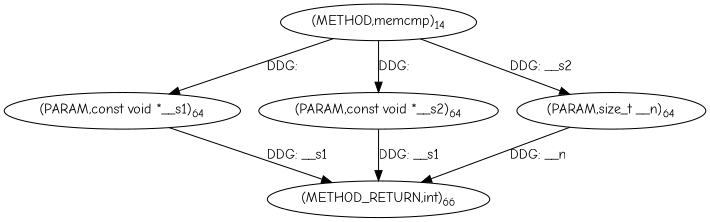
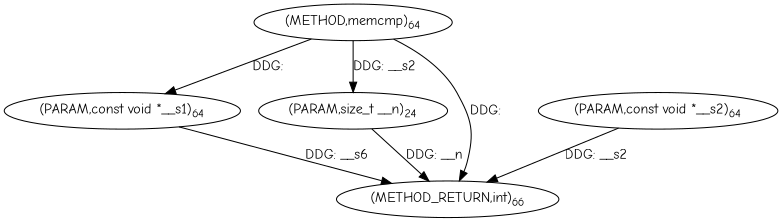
  digraph {
    fontname="Comic Neue"
    node [fontname="Comic Neue"]
    edge [fontname="Comic Neue"]
-   n1 [label=<(METHOD,memcmp)<SUB>14</SUB>>]
+   n1 [label=<(METHOD,memcmp)<SUB>64</SUB>>]
    n2 [label=<(PARAM,const void *__s1)<SUB>64</SUB>>]
    n3 [label=<(PARAM,const void *__s2)<SUB>64</SUB>>]
-   n4 [label=<(PARAM,size_t __n)<SUB>64</SUB>>]
+   n4 [label=<(PARAM,size_t __n)<SUB>24</SUB>>]
    n5 [label=<(METHOD_RETURN,int)<SUB>66</SUB>>]
    n1 -> n2 [label="DDG: "]
-   n1 -> n3 [label="DDG: "]
+   n1 -> n5 [label="DDG: "]
    n1 -> n4 [label="DDG: __s2"]
-   n2 -> n5 [label="DDG: __s1"]
-   n3 -> n5 [label="DDG: __s1"]
+   n2 -> n5 [label="DDG: __s6"]
+   n3 -> n5 [label="DDG: __s2"]
    n4 -> n5 [label="DDG: __n"]
  }
